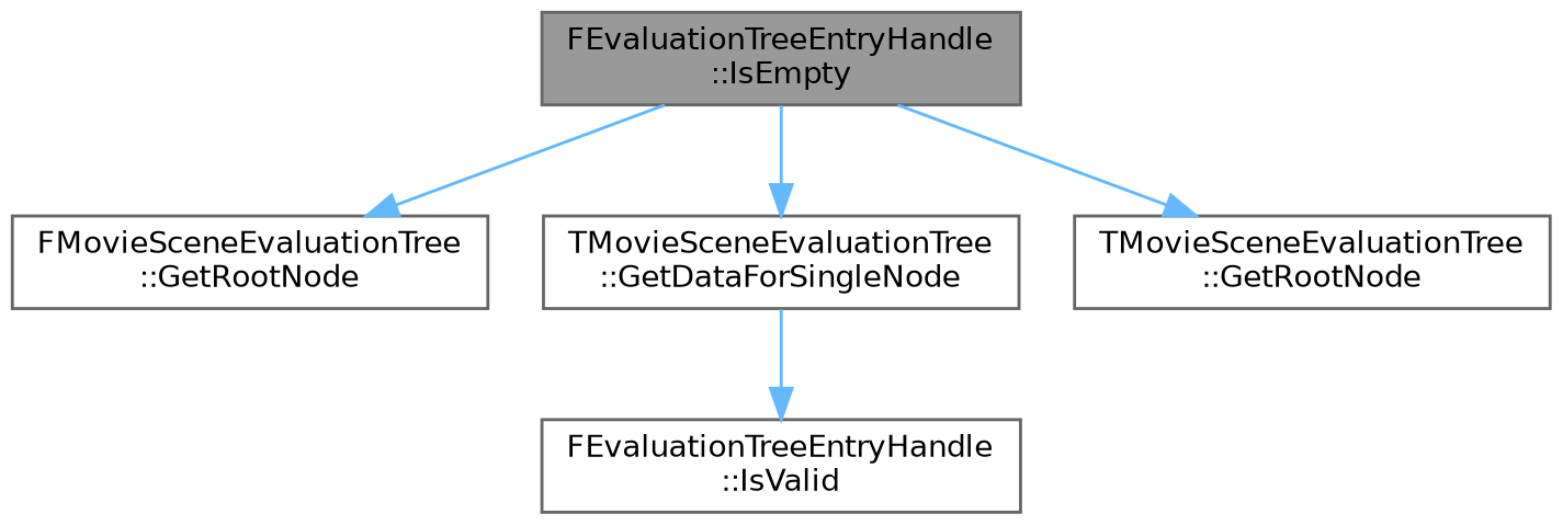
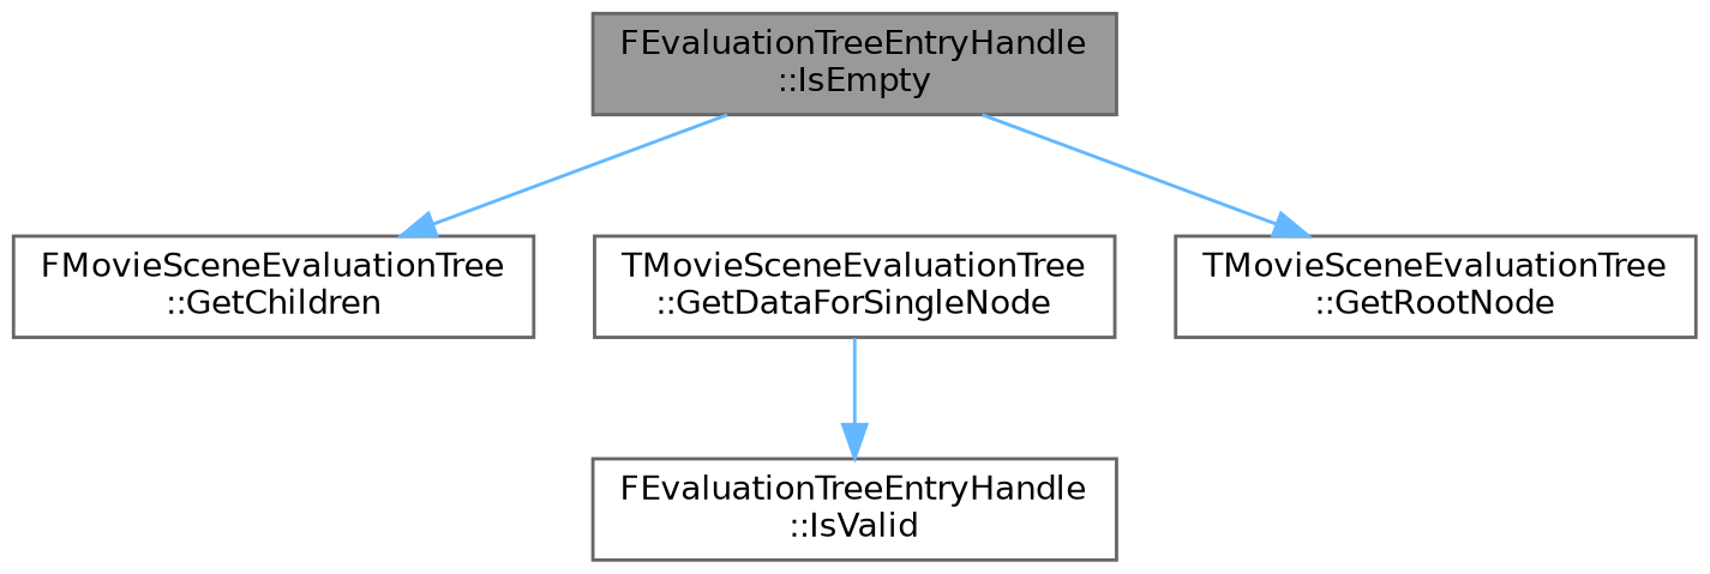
  digraph {
    rankdir=TB
    node [color=grey40 fillcolor=white fontname=Helvetica fontsize=10 shape=box style=filled]
    edge [color=steelblue1 fontname=Helvetica fontsize=10 labelfontname=Helvetica labelfontsize=10 style=solid]
    n1 [color=gray40 fillcolor=grey60 fontcolor=black height=0.2 label="FEvaluationTreeEntryHandle\l::IsEmpty" width=0.4]
-   n2 [height=0.2 label="FMovieSceneEvaluationTree\l::GetRootNode" width=0.4]
+   n2 [height=0.2 label="FMovieSceneEvaluationTree\l::GetChildren" width=0.4]
    n3 [height=0.2 label="TMovieSceneEvaluationTree\l::GetDataForSingleNode" width=0.4]
    n4 [height=0.2 label="TMovieSceneEvaluationTree\l::GetRootNode" width=0.4]
    n5 [height=0.2 label="FEvaluationTreeEntryHandle\l::IsValid" width=0.4]
    n1 -> n2
-   n1 -> n3
    n1 -> n4
    n3 -> n5
  }
